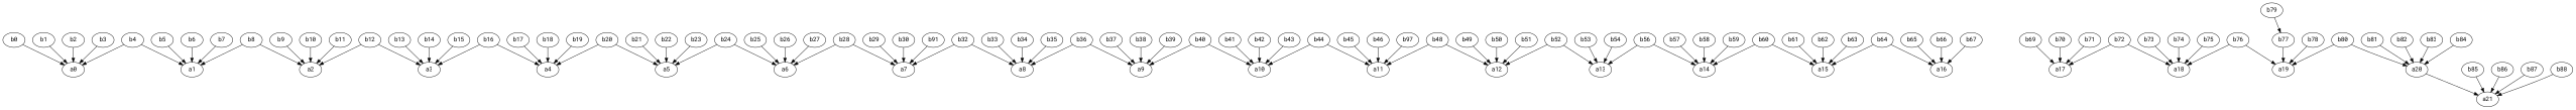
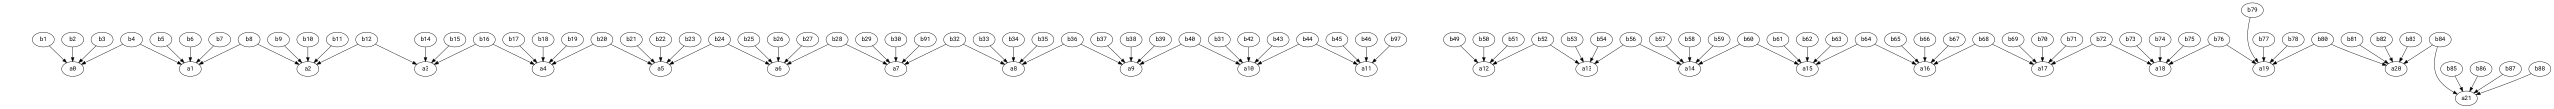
  digraph {
    fontname="Roboto Mono"
    node [fontname="Roboto Mono"]
    edge [fontname="Roboto Mono"]
-   b0
    a0
    b1
    b2
    b3
    b4
    a1
    b5
    b6
    b7
    b8
    a2
    b9
    b10
    b11
    b12
    a3
-   b13
    b14
    b15
    b16
    a4
    b17
    b18
    b19
    b20
    a5
    b21
    b22
    b23
    b24
    a6
    b25
    b26
    b27
    b28
    a7
    b29
    b30
    n40 [label=b91]
    b32
    a8
    b33
    b34
    b35
    b36
    a9
    b37
    b38
    b39
    b40
    a10
-   b41
+   b41 [label=b31]
    b42
    b43
    b44
    a11
    b45
    b46
    n60 [label=b97]
-   b48
    a12
    b49
    b50
    b51
    b52
    a13
    b53
    b54
    b56
    a14
    b57
    b58
    b59
    b60
    a15
    b61
    b62
    b63
    b64
    a16
    b65
    b66
    b67
+   b68
    a17
    b69
    b70
    b71
    b72
    a18
    b73
    b74
    b75
    b76
    a19
    b77
    b78
    b79
    b80
    a20
    b81
    b82
    b83
    b84
    a21
    b85
    b86
    b87
    b88
-   b0 -> a0
    b1 -> a0
    b2 -> a0
    b3 -> a0
    b4 -> a0
    b4 -> a1
    b5 -> a1
    b6 -> a1
    b7 -> a1
    b8 -> a1
    b8 -> a2
    b9 -> a2
    b10 -> a2
    b11 -> a2
    b12 -> a2
    b12 -> a3
-   b13 -> a3
    b14 -> a3
    b15 -> a3
    b16 -> a3
    b16 -> a4
    b17 -> a4
    b18 -> a4
    b19 -> a4
    b20 -> a4
    b20 -> a5
    b21 -> a5
    b22 -> a5
    b23 -> a5
    b24 -> a5
    b24 -> a6
    b25 -> a6
    b26 -> a6
    b27 -> a6
    b28 -> a6
    b28 -> a7
    b29 -> a7
    b30 -> a7
    n40 -> a7
    b32 -> a7
    b32 -> a8
    b33 -> a8
    b34 -> a8
    b35 -> a8
    b36 -> a8
    b36 -> a9
    b37 -> a9
    b38 -> a9
    b39 -> a9
    b40 -> a9
    b40 -> a10
    b41 -> a10
    b42 -> a10
    b43 -> a10
    b44 -> a10
    b44 -> a11
    b45 -> a11
    b46 -> a11
    n60 -> a11
-   b48 -> a11
-   b48 -> a12
    b49 -> a12
    b50 -> a12
    b51 -> a12
    b52 -> a12
    b52 -> a13
    b53 -> a13
    b54 -> a13
    b56 -> a13
    b56 -> a14
    b57 -> a14
    b58 -> a14
    b59 -> a14
    b60 -> a14
    b60 -> a15
    b61 -> a15
    b62 -> a15
    b63 -> a15
    b64 -> a15
    b64 -> a16
    b65 -> a16
    b66 -> a16
    b67 -> a16
+   b68 -> a16
+   b68 -> a17
    b69 -> a17
    b70 -> a17
    b71 -> a17
    b72 -> a17
    b72 -> a18
    b73 -> a18
    b74 -> a18
    b75 -> a18
    b76 -> a18
    b76 -> a19
    b77 -> a19
    b78 -> a19
-   b79 -> b77
+   b79 -> a19
    b80 -> a19
    b80 -> a20
    b81 -> a20
    b82 -> a20
    b83 -> a20
    b84 -> a20
-   a20 -> a21
+   b84 -> a21
    b85 -> a21
    b86 -> a21
    b87 -> a21
    b88 -> a21
  }
